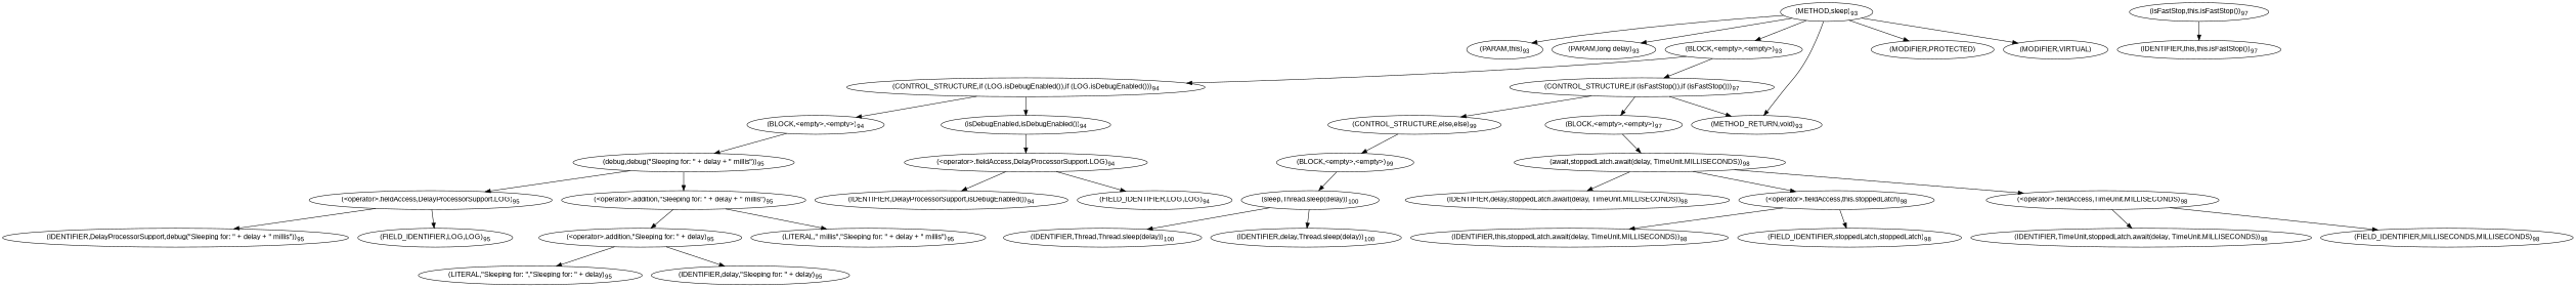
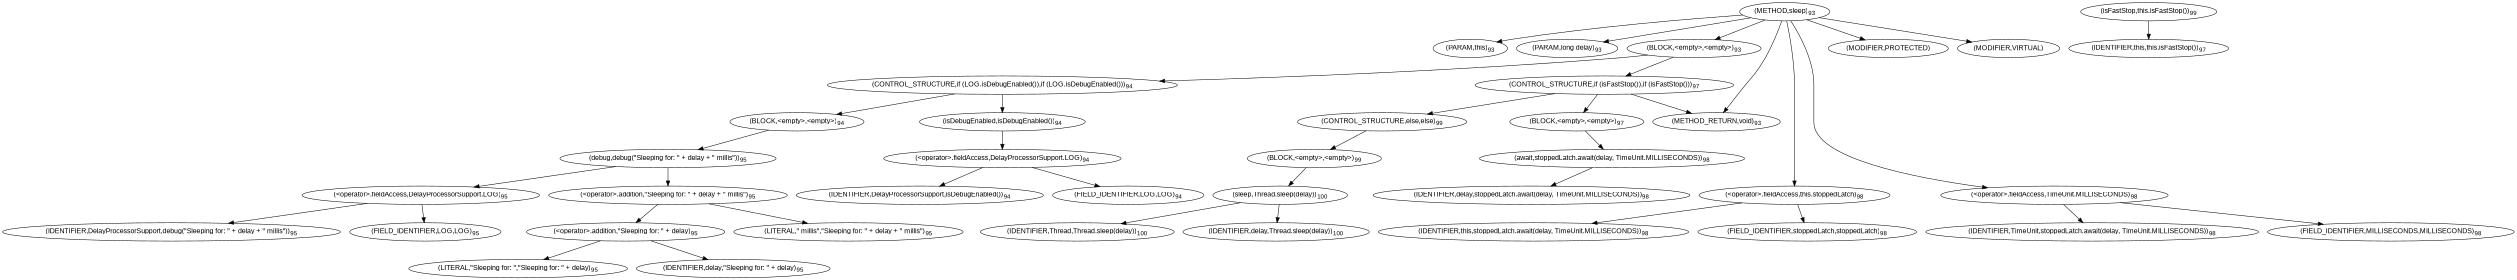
  digraph {
    fontname="Liberation Sans"
    node [fontname="Liberation Sans"]
    edge [fontname="Liberation Sans"]
    n1 [label=<(METHOD,sleep)<SUB>93</SUB>>]
    n2 [label=<(PARAM,this)<SUB>93</SUB>>]
    n3 [label=<(PARAM,long delay)<SUB>93</SUB>>]
    n4 [label=<(BLOCK,&lt;empty&gt;,&lt;empty&gt;)<SUB>93</SUB>>]
    n5 [label=<(MODIFIER,PROTECTED)>]
    n6 [label=<(MODIFIER,VIRTUAL)>]
    n7 [label=<(METHOD_RETURN,void)<SUB>93</SUB>>]
    n8 [label=<(CONTROL_STRUCTURE,if (LOG.isDebugEnabled()),if (LOG.isDebugEnabled()))<SUB>94</SUB>>]
    n9 [label=<(CONTROL_STRUCTURE,if (isFastStop()),if (isFastStop()))<SUB>97</SUB>>]
    n10 [label=<(isDebugEnabled,isDebugEnabled())<SUB>94</SUB>>]
    n11 [label=<(BLOCK,&lt;empty&gt;,&lt;empty&gt;)<SUB>94</SUB>>]
    n12 [label=<(BLOCK,&lt;empty&gt;,&lt;empty&gt;)<SUB>97</SUB>>]
    n13 [label=<(CONTROL_STRUCTURE,else,else)<SUB>99</SUB>>]
    n14 [label=<(&lt;operator&gt;.fieldAccess,DelayProcessorSupport.LOG)<SUB>94</SUB>>]
    n15 [label=<(debug,debug(&quot;Sleeping for: &quot; + delay + &quot; millis&quot;))<SUB>95</SUB>>]
    n16 [label=<(IDENTIFIER,DelayProcessorSupport,isDebugEnabled())<SUB>94</SUB>>]
    n17 [label=<(FIELD_IDENTIFIER,LOG,LOG)<SUB>94</SUB>>]
    n18 [label=<(&lt;operator&gt;.fieldAccess,DelayProcessorSupport.LOG)<SUB>95</SUB>>]
    n19 [label=<(&lt;operator&gt;.addition,&quot;Sleeping for: &quot; + delay + &quot; millis&quot;)<SUB>95</SUB>>]
    n20 [label=<(IDENTIFIER,DelayProcessorSupport,debug(&quot;Sleeping for: &quot; + delay + &quot; millis&quot;))<SUB>95</SUB>>]
    n21 [label=<(FIELD_IDENTIFIER,LOG,LOG)<SUB>95</SUB>>]
    n22 [label=<(&lt;operator&gt;.addition,&quot;Sleeping for: &quot; + delay)<SUB>95</SUB>>]
    n23 [label=<(LITERAL,&quot; millis&quot;,&quot;Sleeping for: &quot; + delay + &quot; millis&quot;)<SUB>95</SUB>>]
    n24 [label=<(LITERAL,&quot;Sleeping for: &quot;,&quot;Sleeping for: &quot; + delay)<SUB>95</SUB>>]
    n25 [label=<(IDENTIFIER,delay,&quot;Sleeping for: &quot; + delay)<SUB>95</SUB>>]
-   n26 [label=<(isFastStop,this.isFastStop())<SUB>97</SUB>>]
+   n26 [label=<(isFastStop,this.isFastStop())<SUB>99</SUB>>]
    n27 [label=<(IDENTIFIER,this,this.isFastStop())<SUB>97</SUB>>]
    n28 [label=<(await,stoppedLatch.await(delay, TimeUnit.MILLISECONDS))<SUB>98</SUB>>]
    n29 [label=<(BLOCK,&lt;empty&gt;,&lt;empty&gt;)<SUB>99</SUB>>]
    n30 [label=<(&lt;operator&gt;.fieldAccess,this.stoppedLatch)<SUB>98</SUB>>]
    n31 [label=<(IDENTIFIER,delay,stoppedLatch.await(delay, TimeUnit.MILLISECONDS))<SUB>98</SUB>>]
    n32 [label=<(&lt;operator&gt;.fieldAccess,TimeUnit.MILLISECONDS)<SUB>98</SUB>>]
    n33 [label=<(IDENTIFIER,this,stoppedLatch.await(delay, TimeUnit.MILLISECONDS))<SUB>98</SUB>>]
    n34 [label=<(FIELD_IDENTIFIER,stoppedLatch,stoppedLatch)<SUB>98</SUB>>]
    n35 [label=<(IDENTIFIER,TimeUnit,stoppedLatch.await(delay, TimeUnit.MILLISECONDS))<SUB>98</SUB>>]
    n36 [label=<(FIELD_IDENTIFIER,MILLISECONDS,MILLISECONDS)<SUB>98</SUB>>]
    n37 [label=<(sleep,Thread.sleep(delay))<SUB>100</SUB>>]
    n38 [label=<(IDENTIFIER,Thread,Thread.sleep(delay))<SUB>100</SUB>>]
    n39 [label=<(IDENTIFIER,delay,Thread.sleep(delay))<SUB>100</SUB>>]
    n1 -> n2
    n1 -> n3
    n1 -> n4
    n1 -> n5
    n1 -> n6
    n1 -> n7
    n4 -> n8
    n4 -> n9
    n8 -> n10
    n8 -> n11
    n9 -> n7
    n9 -> n12
    n9 -> n13
    n10 -> n14
    n11 -> n15
    n12 -> n28
    n13 -> n29
    n14 -> n16
    n14 -> n17
    n15 -> n18
    n15 -> n19
    n18 -> n20
    n18 -> n21
    n19 -> n22
    n19 -> n23
    n22 -> n24
    n22 -> n25
    n26 -> n27
-   n28 -> n30
+   n1 -> n30
    n28 -> n31
-   n28 -> n32
+   n1 -> n32
    n29 -> n37
    n30 -> n33
    n30 -> n34
    n32 -> n35
    n32 -> n36
    n37 -> n38
    n37 -> n39
  }
